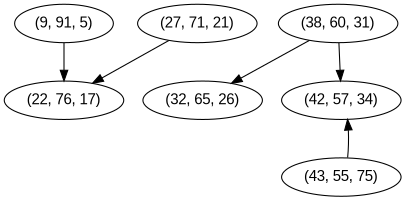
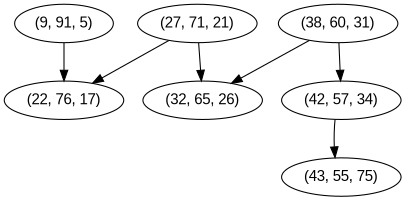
  digraph {
    fontname="Liberation Sans"
    node [fontname="Liberation Sans"]
    edge [fontname="Liberation Sans"]
    "(9, 91, 5)"
    "(22, 76, 17)"
    "(27, 71, 21)"
    "(32, 65, 26)"
    "(38, 60, 31)"
    "(42, 57, 34)"
    n7 [label="(43, 55, 75)"]
    "(9, 91, 5)" -> "(22, 76, 17)"
    "(27, 71, 21)" -> "(22, 76, 17)"
+   "(27, 71, 21)" -> "(32, 65, 26)"
    "(38, 60, 31)" -> "(32, 65, 26)"
    "(38, 60, 31)" -> "(42, 57, 34)"
-   n7 -> "(42, 57, 34)"
+   "(42, 57, 34)" -> n7
  }
